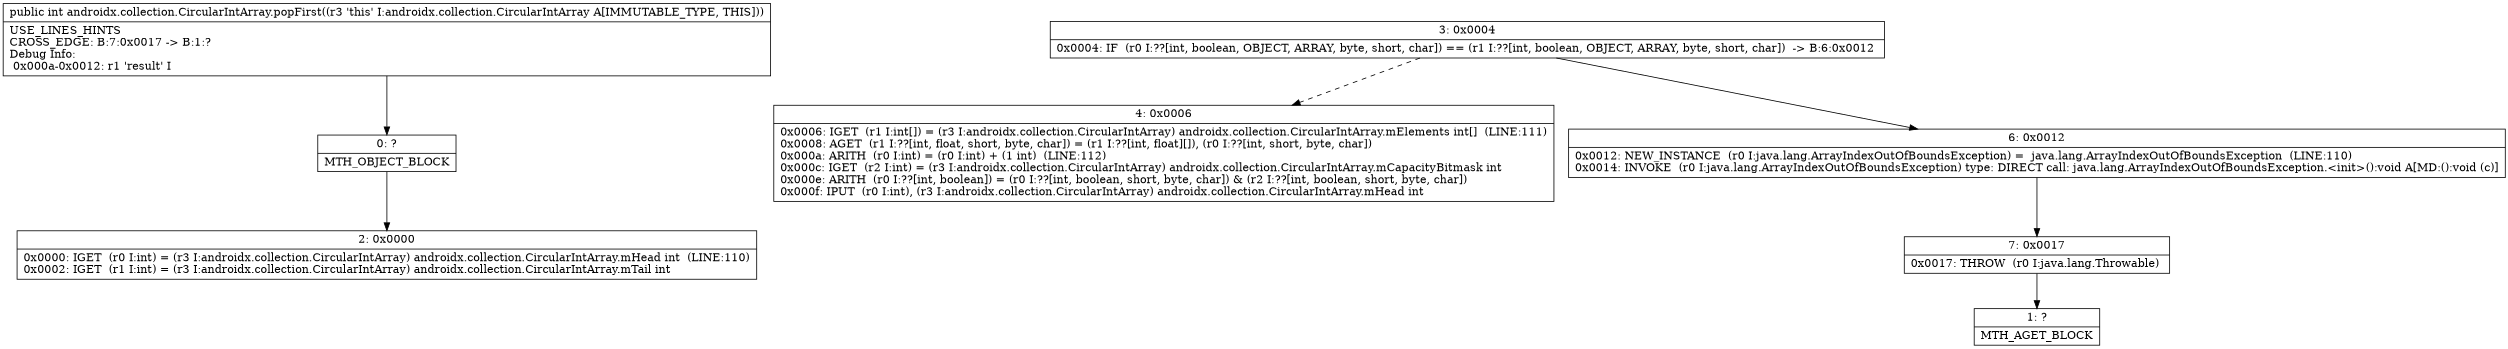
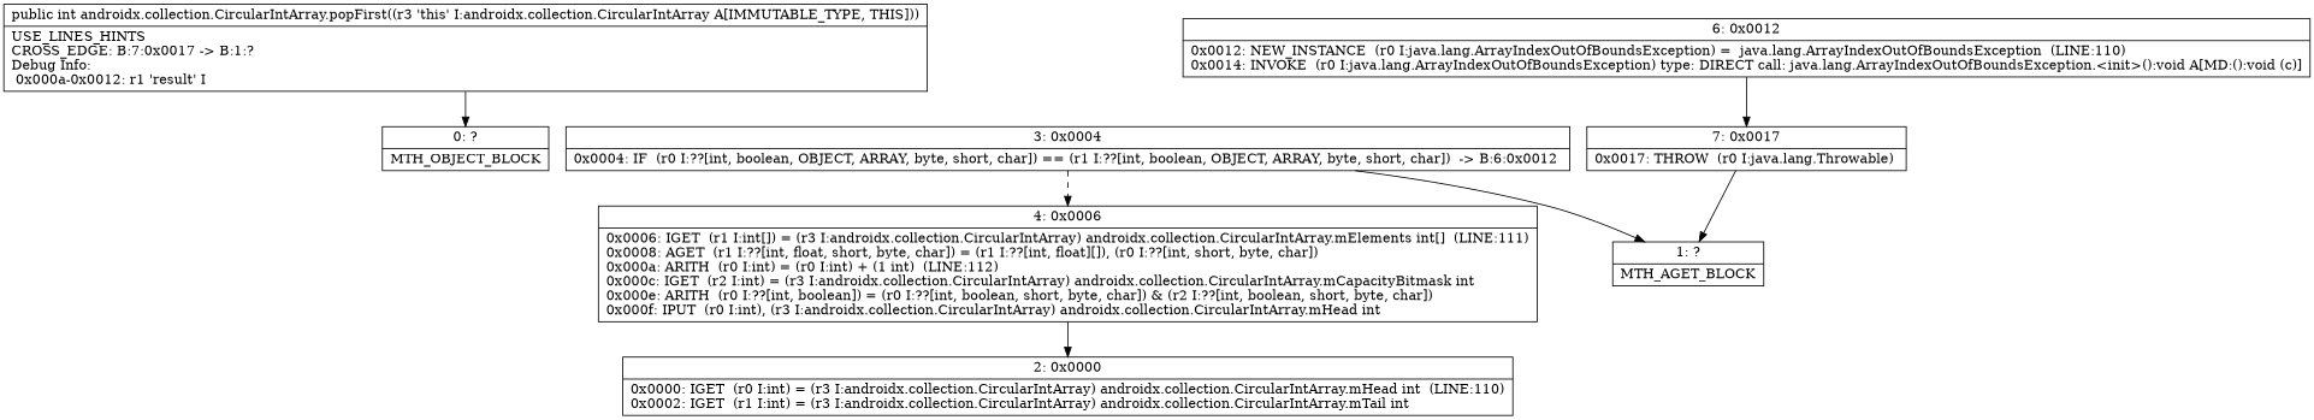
  digraph {
    node [shape=record]
    n1 [label="{0\:\ ?|MTH_OBJECT_BLOCK\l}"]
    n2 [label="{2\:\ 0x0000|0x0000: IGET  (r0 I:int) = (r3 I:androidx.collection.CircularIntArray) androidx.collection.CircularIntArray.mHead int  (LINE:110)\l0x0002: IGET  (r1 I:int) = (r3 I:androidx.collection.CircularIntArray) androidx.collection.CircularIntArray.mTail int \l}"]
    n3 [label="{3\:\ 0x0004|0x0004: IF  (r0 I:??[int, boolean, OBJECT, ARRAY, byte, short, char]) == (r1 I:??[int, boolean, OBJECT, ARRAY, byte, short, char])  \-\> B:6:0x0012 \l}"]
    n4 [label="{4\:\ 0x0006|0x0006: IGET  (r1 I:int[]) = (r3 I:androidx.collection.CircularIntArray) androidx.collection.CircularIntArray.mElements int[]  (LINE:111)\l0x0008: AGET  (r1 I:??[int, float, short, byte, char]) = (r1 I:??[int, float][]), (r0 I:??[int, short, byte, char]) \l0x000a: ARITH  (r0 I:int) = (r0 I:int) + (1 int)  (LINE:112)\l0x000c: IGET  (r2 I:int) = (r3 I:androidx.collection.CircularIntArray) androidx.collection.CircularIntArray.mCapacityBitmask int \l0x000e: ARITH  (r0 I:??[int, boolean]) = (r0 I:??[int, boolean, short, byte, char]) & (r2 I:??[int, boolean, short, byte, char]) \l0x000f: IPUT  (r0 I:int), (r3 I:androidx.collection.CircularIntArray) androidx.collection.CircularIntArray.mHead int \l}"]
    n5 [label="{6\:\ 0x0012|0x0012: NEW_INSTANCE  (r0 I:java.lang.ArrayIndexOutOfBoundsException) =  java.lang.ArrayIndexOutOfBoundsException  (LINE:110)\l0x0014: INVOKE  (r0 I:java.lang.ArrayIndexOutOfBoundsException) type: DIRECT call: java.lang.ArrayIndexOutOfBoundsException.\<init\>():void A[MD:():void (c)]\l}"]
    n6 [label="{7\:\ 0x0017|0x0017: THROW  (r0 I:java.lang.Throwable) \l}"]
    n7 [label="{1\:\ ?|MTH_AGET_BLOCK\l}"]
    n8 [label="{public int androidx.collection.CircularIntArray.popFirst((r3 'this' I:androidx.collection.CircularIntArray A[IMMUTABLE_TYPE, THIS]))  | USE_LINES_HINTS\lCROSS_EDGE: B:7:0x0017 \-\> B:1:?\lDebug Info:\l  0x000a\-0x0012: r1 'result' I\l}"]
-   n1 -> n2
+   n4 -> n2
    n3 -> n4 [style=dashed]
-   n3 -> n5
+   n3 -> n7
    n5 -> n6
    n6 -> n7
    n8 -> n1
  }
